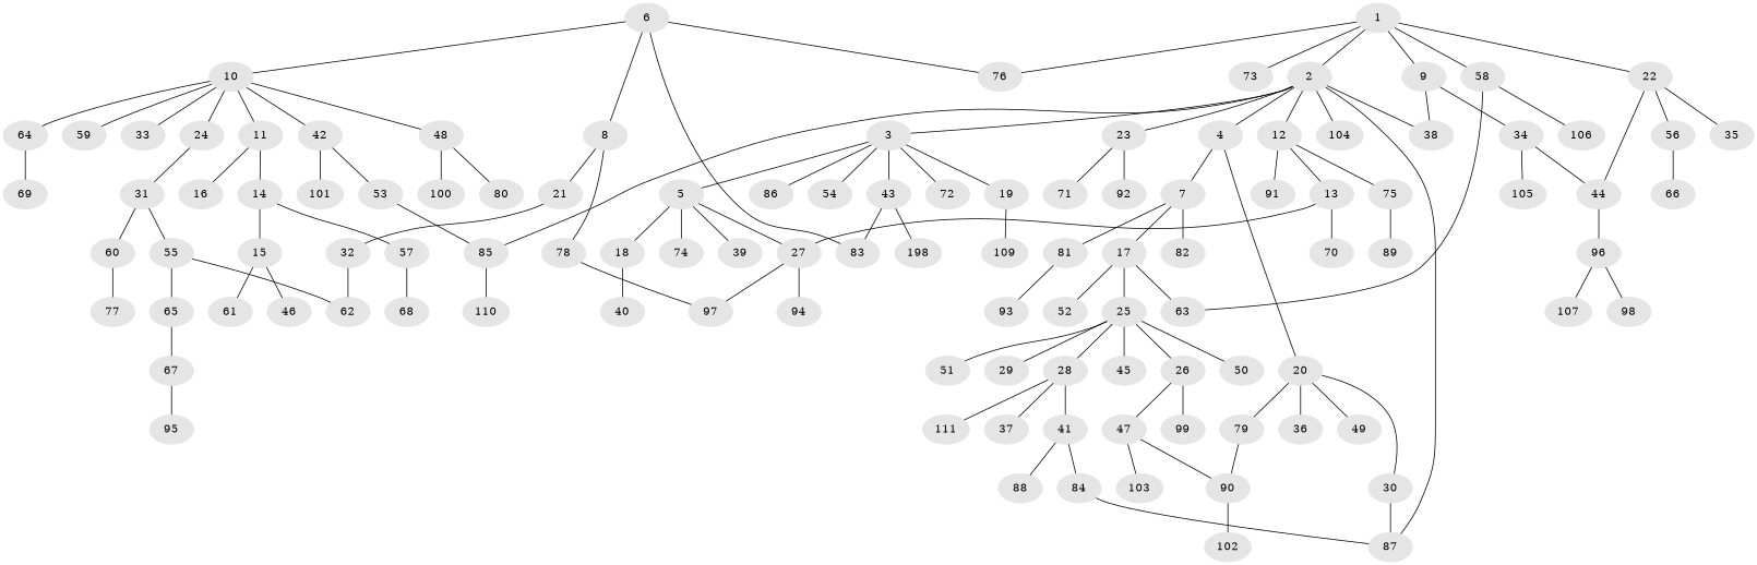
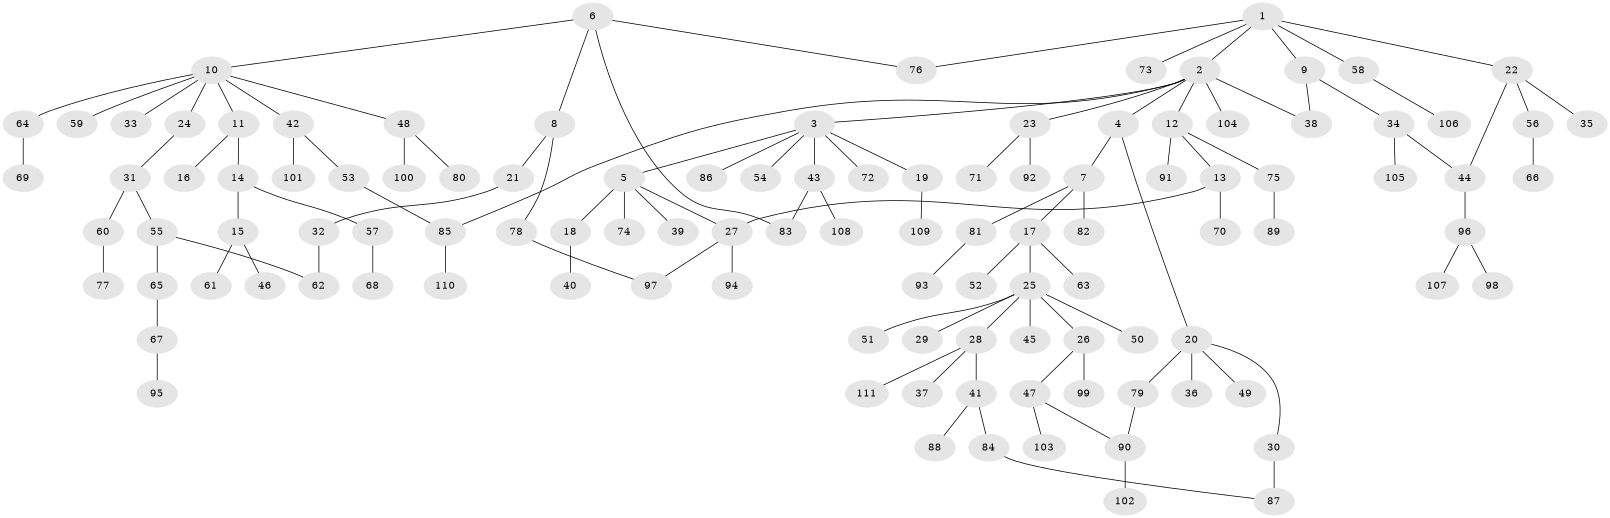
  graph {
    node [color=gray90 style=filled]
    1
    2
    9
    22
    58
    73
    76
    3
    4
    12
    23
    38
    85
    87
    104
    6
    8
    10
    83
    34
    35
    44
    56
    63
    106
    5
    19
    43
    54
    72
    86
    7
    20
    13
    75
    91
    71
    92
    110
    18
    27
    39
    74
    109
-   108 [label=198]
+   108
    17
    81
    82
    30
    36
    49
    79
    40
    94
    97
    21
    78
    11
    24
    33
    42
    48
    59
    64
    25
    52
    93
    32
    105
    14
    16
    31
    53
    101
    80
    100
    69
    15
    57
    70
    89
    46
    61
    68
    26
    28
    29
    45
    50
    51
    90
    62
    96
    66
    55
    60
    47
    99
    37
    41
    111
    103
    84
    88
    65
    77
    98
    107
    102
    67
    95
    1 -- 2
    1 -- 9
    1 -- 22
    1 -- 58
    1 -- 73
    1 -- 76
    2 -- 3
    2 -- 4
    2 -- 12
    2 -- 23
    2 -- 38
    2 -- 85
-   2 -- 87
    2 -- 104
    9 -- 38
    9 -- 34
    22 -- 35
    22 -- 44
    22 -- 56
-   58 -- 63
    58 -- 106
    3 -- 5
    3 -- 19
    3 -- 43
    3 -- 54
    3 -- 72
    3 -- 86
    4 -- 7
    4 -- 20
    12 -- 13
    12 -- 75
    12 -- 91
    23 -- 71
    23 -- 92
    85 -- 110
    6 -- 76
    6 -- 8
    6 -- 10
    6 -- 83
    8 -- 21
    8 -- 78
    10 -- 11
    10 -- 24
    10 -- 33
    10 -- 42
    10 -- 48
    10 -- 59
    10 -- 64
    34 -- 44
    34 -- 105
    44 -- 96
    56 -- 66
    5 -- 18
    5 -- 27
    5 -- 39
    5 -- 74
    19 -- 109
    43 -- 83
    43 -- 108
    7 -- 17
    7 -- 81
    7 -- 82
    20 -- 30
    20 -- 36
    20 -- 49
    20 -- 79
    13 -- 27
    13 -- 70
    75 -- 89
    18 -- 40
    27 -- 94
    27 -- 97
    17 -- 63
    17 -- 25
    17 -- 52
    81 -- 93
    30 -- 87
    79 -- 90
    21 -- 32
    78 -- 97
    11 -- 14
    11 -- 16
    24 -- 31
    42 -- 53
    42 -- 101
    48 -- 80
    48 -- 100
    64 -- 69
    25 -- 26
    25 -- 28
    25 -- 29
    25 -- 45
    25 -- 50
    25 -- 51
    32 -- 62
    14 -- 15
    14 -- 57
    31 -- 55
    31 -- 60
    53 -- 85
    15 -- 46
    15 -- 61
    57 -- 68
    26 -- 47
    26 -- 99
    28 -- 37
    28 -- 41
    28 -- 111
    90 -- 102
    96 -- 98
    96 -- 107
    55 -- 62
    55 -- 65
    60 -- 77
    47 -- 90
    47 -- 103
    41 -- 84
    41 -- 88
    84 -- 87
    65 -- 67
    67 -- 95
  }
